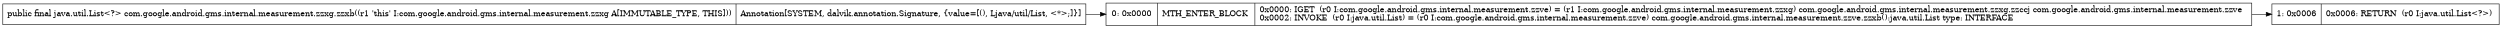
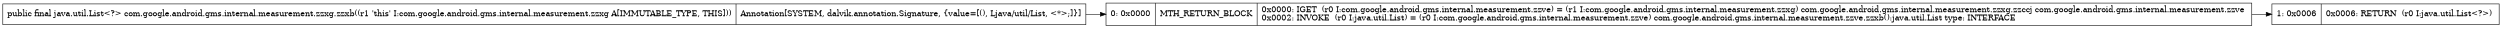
  digraph {
    rankdir=LR
    node [shape=record]
-   n1 [label="{0\:\ 0x0000|MTH_ENTER_BLOCK\l|0x0000: IGET  (r0 I:com.google.android.gms.internal.measurement.zzve) = (r1 I:com.google.android.gms.internal.measurement.zzxg) com.google.android.gms.internal.measurement.zzxg.zzccj com.google.android.gms.internal.measurement.zzve \l0x0002: INVOKE  (r0 I:java.util.List) = (r0 I:com.google.android.gms.internal.measurement.zzve) com.google.android.gms.internal.measurement.zzve.zzxb():java.util.List type: INTERFACE \l}"]
+   n1 [label="{0\:\ 0x0000|MTH_RETURN_BLOCK\l|0x0000: IGET  (r0 I:com.google.android.gms.internal.measurement.zzve) = (r1 I:com.google.android.gms.internal.measurement.zzxg) com.google.android.gms.internal.measurement.zzxg.zzccj com.google.android.gms.internal.measurement.zzve \l0x0002: INVOKE  (r0 I:java.util.List) = (r0 I:com.google.android.gms.internal.measurement.zzve) com.google.android.gms.internal.measurement.zzve.zzxb():java.util.List type: INTERFACE \l}"]
    n2 [label="{1\:\ 0x0006|0x0006: RETURN  (r0 I:java.util.List\<?\>) \l}"]
    n3 [label="{public final java.util.List\<?\> com.google.android.gms.internal.measurement.zzxg.zzxb((r1 'this' I:com.google.android.gms.internal.measurement.zzxg A[IMMUTABLE_TYPE, THIS]))  | Annotation[SYSTEM, dalvik.annotation.Signature, \{value=[(), Ljava\/util\/List, \<*\>;]\}]\l}"]
    n1 -> n2
    n3 -> n1
  }
